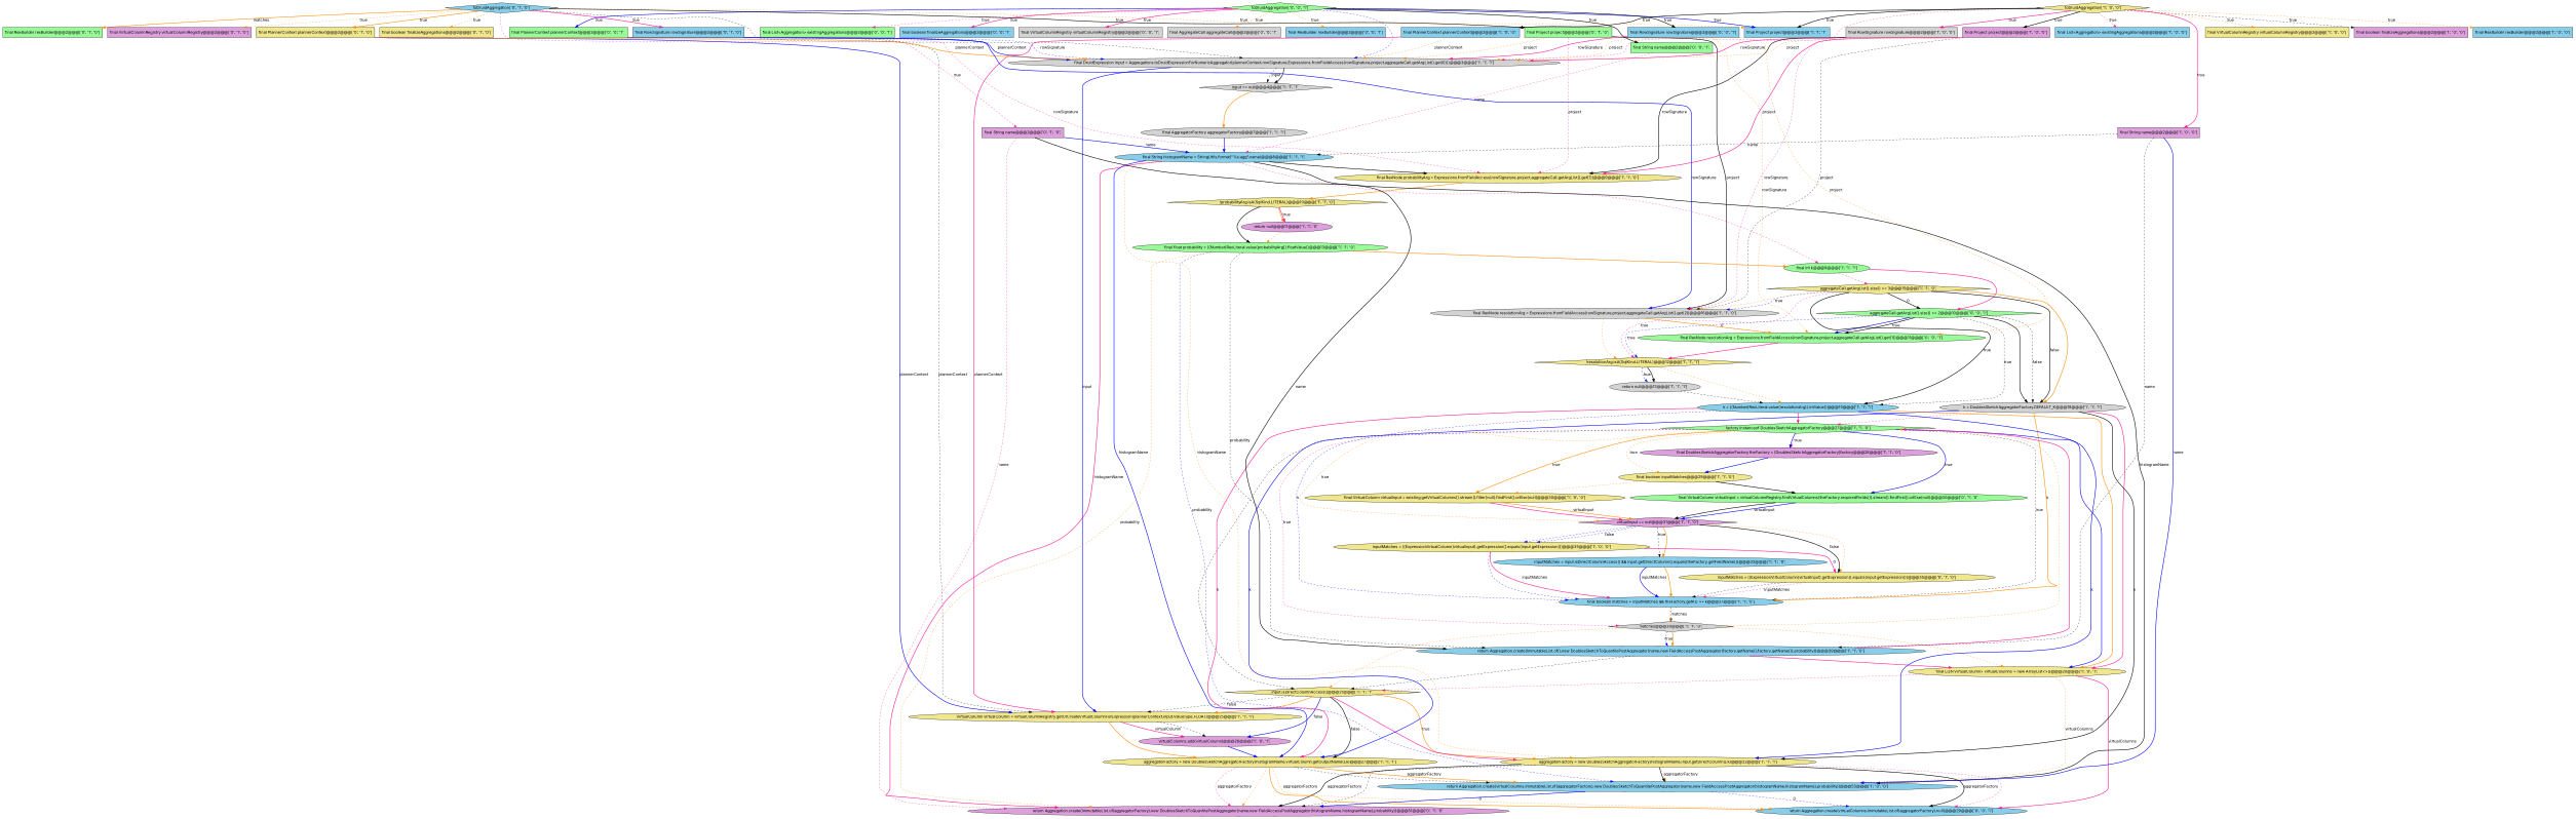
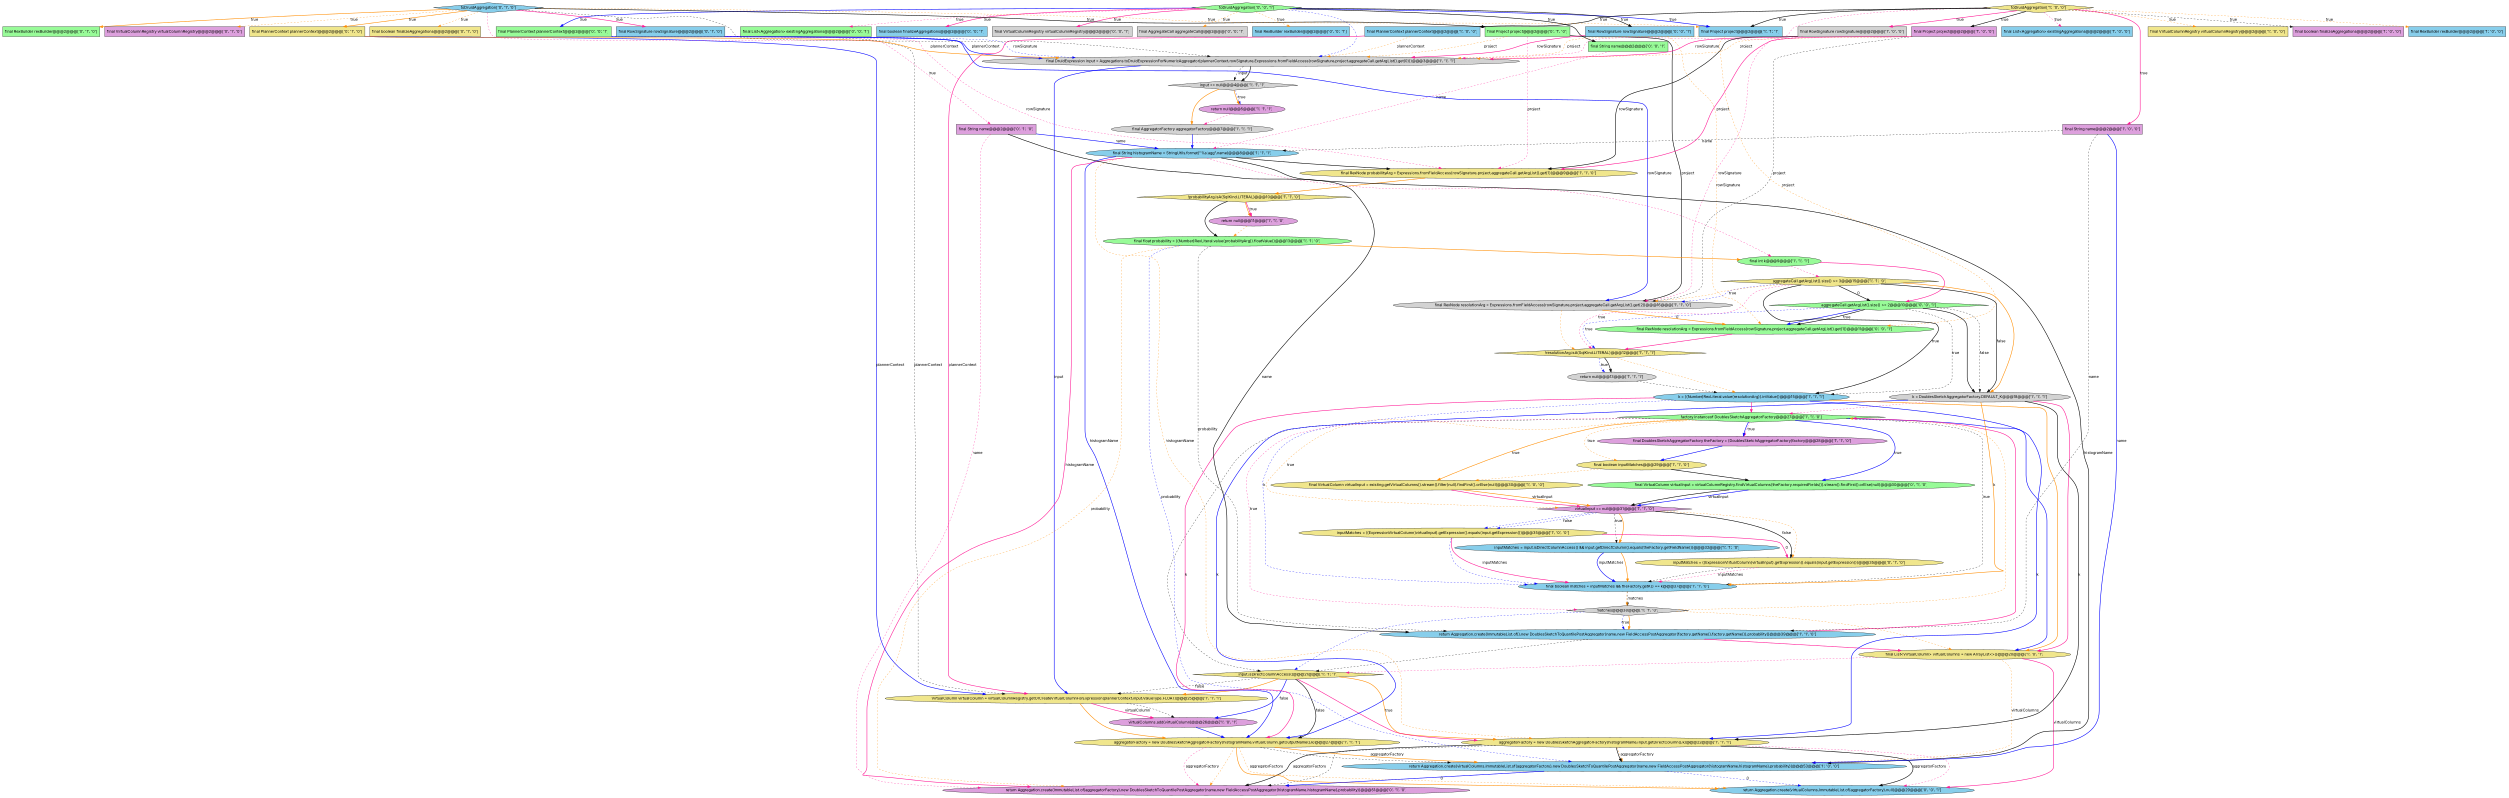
  digraph {
    fontname=Inter
    node [fillcolor=khaki fontname=Inter shape=ellipse style=filled]
    edge [color=darkorange fontname=Inter style=bold]
    n1 [fillcolor=palegreen label="factory instanceof DoublesSketchAggregatorFactory@@@27@@@['1', '1', '0']" shape=diamond]
    n2 [label="final boolean inputMatches@@@29@@@['1', '1', '0']"]
    n3 [fillcolor=palegreen label="final VirtualColumn virtualInput = virtualColumnRegistry.findVirtualColumns(theFactory.requiredFields()).stream().findFirst().orElse(null)@@@30@@@['0', '1', '0']"]
    n4 [fillcolor=plum label="final DoublesSketchAggregatorFactory theFactory = (DoublesSketchAggregatorFactory)factory@@@28@@@['1', '1', '0']"]
    n5 [label="input.isDirectColumnAccess()@@@21@@@['1', '1', '1']" shape=diamond]
    n6 [label="final List<VirtualColumn> virtualColumns = new ArrayList<>()@@@20@@@['1', '0', '1']"]
    n7 [fillcolor=skyblue label="final boolean matches = inputMatches && theFactory.getK() == k@@@37@@@['1', '1', '0']"]
    n8 [label="final VirtualColumn virtualInput = existing.getVirtualColumns().stream().filter(null).findFirst().orElse(null)@@@30@@@['1', '0', '0']"]
    n9 [fillcolor=plum label="virtualInput == null@@@31@@@['1', '1', '0']" shape=diamond]
    n10 [fillcolor=lightgrey label="matches@@@38@@@['1', '1', '0']" shape=diamond]
    n11 [label="VirtualColumn virtualColumn = virtualColumnRegistry.getOrCreateVirtualColumnForExpression(plannerContext,input,ValueType.FLOAT)@@@25@@@['1', '1', '1']"]
    n12 [label="aggregatorFactory = new DoublesSketchAggregatorFactory(histogramName,input.getDirectColumn(),k)@@@22@@@['1', '1', '1']"]
    n13 [label="aggregatorFactory = new DoublesSketchAggregatorFactory(histogramName,virtualColumn.getOutputName(),k)@@@27@@@['1', '1', '1']"]
    n14 [fillcolor=plum label="virtualColumns.add(virtualColumn)@@@26@@@['1', '0', '1']"]
    n15 [fillcolor=skyblue label="return Aggregation.create(virtualColumns,ImmutableList.of(aggregatorFactory),new DoublesSketchToQuantilePostAggregator(name,new FieldAccessPostAggregator(histogramName,histogramName),probability))@@@53@@@['1', '0', '0']"]
    n16 [fillcolor=skyblue label="return Aggregation.create(virtualColumns,ImmutableList.of(aggregatorFactory),null)@@@29@@@['0', '0', '1']"]
    n17 [fillcolor=skyblue label="inputMatches = input.isDirectColumnAccess() && input.getDirectColumn().equals(theFactory.getFieldName())@@@32@@@['1', '1', '0']"]
    n18 [label="inputMatches = ((ExpressionVirtualColumn)virtualInput).getExpression().equals(input.getExpression())@@@35@@@['0', '1', '0']"]
    n19 [label="inputMatches = ((ExpressionVirtualColumn)virtualInput).getExpression().equals(input.getExpression())@@@35@@@['1', '0', '0']"]
    n20 [fillcolor=skyblue label="return Aggregation.create(ImmutableList.of(),new DoublesSketchToQuantilePostAggregator(name,new FieldAccessPostAggregator(factory.getName(),factory.getName()),probability))@@@39@@@['1', '1', '0']"]
    n21 [fillcolor=palegreen label="final Project project@@@2@@@['0', '1', '0']" shape=box]
    n22 [fillcolor=lightgrey label="final RexNode resolutionArg = Expressions.fromFieldAccess(rowSignature,project,aggregateCall.getArgList().get(2))@@@16@@@['1', '1', '0']"]
    n23 [fillcolor=lightgrey label="final DruidExpression input = Aggregations.toDruidExpressionForNumericAggregator(plannerContext,rowSignature,Expressions.fromFieldAccess(rowSignature,project,aggregateCall.getArgList().get(0)))@@@3@@@['1', '1', '1']"]
    n24 [label="final RexNode probabilityArg = Expressions.fromFieldAccess(rowSignature,project,aggregateCall.getArgList().get(1))@@@9@@@['1', '1', '0']"]
    n25 [fillcolor=palegreen label="final RexNode resolutionArg = Expressions.fromFieldAccess(rowSignature,project,aggregateCall.getArgList().get(1))@@@11@@@['0', '0', '1']"]
    n26 [label="!resolutionArg.isA(SqlKind.LITERAL)@@@12@@@['1', '1', '1']" shape=diamond]
    n27 [fillcolor=lightgrey label="input == null@@@4@@@['1', '1', '1']" shape=diamond]
    n28 [label="!probabilityArg.isA(SqlKind.LITERAL)@@@10@@@['1', '1', '0']" shape=diamond]
    n29 [fillcolor=palegreen label="final PlannerContext plannerContext@@@2@@@['0', '0', '1']" shape=box]
    n30 [fillcolor=lightgrey label="final RowSignature rowSignature@@@2@@@['1', '0', '0']" shape=box]
    n31 [label="final boolean finalizeAggregations@@@2@@@['0', '1', '0']" shape=box]
    n32 [fillcolor=palegreen label="aggregateCall.getArgList().size() >= 2@@@10@@@['0', '0', '1']" shape=diamond]
    n33 [fillcolor=lightgrey label="k = DoublesSketchAggregatorFactory.DEFAULT_K@@@18@@@['1', '1', '1']"]
    n34 [fillcolor=skyblue label="k = ((Number)RexLiteral.value(resolutionArg)).intValue()@@@15@@@['1', '1', '1']"]
    n35 [fillcolor=lightgrey label="return null@@@13@@@['1', '1', '1']"]
    n36 [fillcolor=plum label="final boolean finalizeAggregations@@@2@@@['1', '0', '0']" shape=box]
    n37 [fillcolor=skyblue label="final RexBuilder rexBuilder@@@2@@@['1', '0', '0']" shape=box]
    n38 [fillcolor=palegreen label="toDruidAggregation['0', '0', '1']" shape=diamond]
    n39 [fillcolor=palegreen label="final String name@@@2@@@['0', '0', '1']" shape=box]
    n40 [fillcolor=palegreen label="final List<Aggregation> existingAggregations@@@2@@@['0', '0', '1']" shape=box]
    n41 [fillcolor=skyblue label="final boolean finalizeAggregations@@@2@@@['0', '0', '1']" shape=box]
    n42 [fillcolor=lightgrey label="final VirtualColumnRegistry virtualColumnRegistry@@@2@@@['0', '0', '1']" shape=box]
    n43 [fillcolor=lightgrey label="final AggregateCall aggregateCall@@@2@@@['0', '0', '1']" shape=box]
    n44 [fillcolor=skyblue label="final Project project@@@2@@@['1', '1', '1']" shape=box]
    n45 [fillcolor=skyblue label="final RexBuilder rexBuilder@@@2@@@['0', '0', '1']" shape=box]
    n46 [fillcolor=skyblue label="final RowSignature rowSignature@@@2@@@['0', '0', '1']" shape=box]
    n47 [fillcolor=skyblue label="final String histogramName = StringUtils.format(\"%s:agg\",name)@@@8@@@['1', '1', '1']"]
+   n48 [fillcolor=plum label="return null@@@5@@@['1', '1', '1']"]
    n49 [fillcolor=lightgrey label="final AggregatorFactory aggregatorFactory@@@7@@@['1', '1', '1']"]
    n50 [fillcolor=plum label="final Project project@@@2@@@['1', '0', '0']" shape=box]
    n51 [fillcolor=plum label="final String name@@@2@@@['1', '0', '0']" shape=box]
    n52 [fillcolor=plum label="return Aggregation.create(ImmutableList.of(aggregatorFactory),new DoublesSketchToQuantilePostAggregator(name,new FieldAccessPostAggregator(histogramName,histogramName),probability))@@@51@@@['0', '1', '0']"]
    n53 [fillcolor=palegreen label="final int k@@@9@@@['1', '1', '1']"]
    n54 [fillcolor=skyblue label="final PlannerContext plannerContext@@@2@@@['1', '0', '0']" shape=box]
    n55 [label="final PlannerContext plannerContext@@@2@@@['0', '1', '0']" shape=box]
    n56 [fillcolor=plum label="final String name@@@2@@@['0', '1', '0']" shape=box]
    n57 [label="toDruidAggregation['1', '0', '0']" shape=diamond]
    n58 [fillcolor=skyblue label="final List<Aggregation> existingAggregations@@@2@@@['1', '0', '0']" shape=box]
    n59 [label="final VirtualColumnRegistry virtualColumnRegistry@@@2@@@['1', '0', '0']" shape=box]
    n60 [fillcolor=skyblue label="toDruidAggregation['0', '1', '0']" shape=diamond]
    n61 [fillcolor=palegreen label="final RexBuilder rexBuilder@@@2@@@['0', '1', '0']" shape=box]
    n62 [fillcolor=plum label="final VirtualColumnRegistry virtualColumnRegistry@@@2@@@['0', '1', '0']" shape=box]
    n63 [fillcolor=skyblue label="final RowSignature rowSignature@@@2@@@['0', '1', '0']" shape=box]
    n64 [fillcolor=plum label="return null@@@11@@@['1', '1', '0']"]
    n65 [fillcolor=palegreen label="final float probability = ((Number)RexLiteral.value(probabilityArg)).floatValue()@@@13@@@['1', '1', '0']"]
    n66 [label="aggregateCall.getArgList().size() >= 3@@@15@@@['1', '1', '0']" shape=diamond]
    n1 -> n2 [label=true style=dashed]
    n1 -> n3 [color=blue label=true]
    n1 -> n4 [color=deeppink label=true style=dashed]
    n1 -> n4 [color=blue]
    n1 -> n5 [color=black style=dashed]
    n1 -> n6 [color=blue]
    n1 -> n7 [color=black label=true style=dashed]
    n1 -> n8 [label=true]
    n1 -> n9 [label=true style=dashed]
    n1 -> n10 [color=deeppink label=true style=dashed]
    n2 -> n3 [color=black]
    n2 -> n8 [style=dashed]
    n3 -> n9 [color=blue label=virtualInput]
    n3 -> n9 [color=black]
    n4 -> n2 [color=blue]
    n5 -> n11
    n5 -> n11 [color=black label=false style=dashed]
    n5 -> n12 [label=true]
    n5 -> n12 [color=deeppink]
    n5 -> n13 [color=black label=false]
    n5 -> n14 [color=blue label=false]
    n6 -> n5 [color=deeppink style=dashed]
    n6 -> n15 [label=virtualColumns style=dashed]
    n6 -> n16 [color=deeppink label=virtualColumns]
    n7 -> n10 [color=black label=matches style=dashed]
    n7 -> n10 [style=dashed]
    n8 -> n9 [label=virtualInput]
    n8 -> n9 [color=deeppink]
    n9 -> n17 [color=black label=true style=dashed]
    n9 -> n17
    n9 -> n18 [color=black label=false]
    n9 -> n18 [style=dashed]
    n9 -> n19 [color=blue style=dashed]
    n9 -> n19 [color=blue label=false style=dashed]
    n10 -> n1 [style=dashed]
-   n10 -> n5 [style=dashed]
+   n10 -> n5 [color=blue style=dashed]
    n10 -> n6 [style=dashed]
    n10 -> n20 [color=blue label=true style=dashed]
    n10 -> n20
    n11 -> n13
    n11 -> n14 [color=black style=dashed]
    n11 -> n14 [color=deeppink label=virtualColumn]
    n12 -> n15 [label=aggregatorFactory style=dashed]
    n12 -> n15 [color=black]
    n12 -> n16 [color=black label=aggregatorFactory]
    n12 -> n16 [color=deeppink style=dashed]
    n12 -> n52 [color=black style=dashed]
    n12 -> n52 [color=black label=aggregatorFactory]
    n13 -> n15 [label=aggregatorFactory]
    n13 -> n15 [color=black style=dashed]
    n13 -> n16
    n13 -> n16 [label=aggregatorFactory style=dashed]
    n13 -> n52 [style=dashed]
    n13 -> n52 [color=deeppink label=aggregatorFactory style=dashed]
    n14 -> n13 [color=blue]
    n15 -> n16 [color=blue label=0 style=dashed]
    n15 -> n52 [color=blue label=0]
    n17 -> n7 [color=blue label=inputMatches]
    n17 -> n7
    n18 -> n7 [color=deeppink label=inputMatches style=dashed]
    n18 -> n7 [color=black style=dashed]
    n19 -> n7 [color=deeppink label=inputMatches]
    n19 -> n7 [color=blue style=dashed]
    n19 -> n18 [color=deeppink label=0]
    n20 -> n1 [color=deeppink]
    n20 -> n5 [color=black style=dashed]
    n20 -> n6 [color=deeppink]
    n21 -> n22 [color=black label=project]
    n21 -> n23 [label=project style=dashed]
    n21 -> n24 [color=deeppink label=project style=dashed]
    n22 -> n25 [label=0]
    n22 -> n26 [style=dashed]
    n23 -> n11 [color=blue label=input]
    n23 -> n27 [color=black label=input style=dashed]
    n23 -> n27 [color=black]
    n24 -> n28
    n25 -> n26 [color=deeppink]
    n26 -> n34 [style=dashed]
    n26 -> n35 [color=blue label=true style=dashed]
    n26 -> n35 [color=black]
+   n27 -> n48 [color=blue label=true style=dashed]
+   n27 -> n48
    n27 -> n49
    n28 -> n64
    n28 -> n64 [color=deeppink label=true]
    n28 -> n65 [color=black]
    n29 -> n11 [color=black label=plannerContext style=dashed]
    n29 -> n23 [color=blue label=plannerContext]
    n30 -> n22 [color=deeppink label=rowSignature style=dashed]
    n30 -> n23 [color=deeppink label=rowSignature]
    n30 -> n24 [color=black label=rowSignature]
    n32 -> n25 [color=blue]
    n32 -> n25 [color=black label=true]
    n32 -> n26 [color=blue label=true style=dashed]
    n32 -> n33 [color=black label=false style=dashed]
    n32 -> n33 [color=black]
    n32 -> n34 [color=black label=true style=dashed]
    n33 -> n1 [color=deeppink style=dashed]
    n33 -> n6 [color=deeppink]
    n33 -> n7 [label=k]
    n33 -> n12 [color=black label=k]
    n33 -> n13 [color=blue label=k]
    n34 -> n1 [color=deeppink]
    n34 -> n6
    n34 -> n7 [color=blue label=k style=dashed]
    n34 -> n12 [color=blue label=k]
    n34 -> n13 [color=deeppink label=k]
    n35 -> n34 [color=black style=dashed]
    n38 -> n23 [color=blue style=dashed]
    n38 -> n29 [color=blue label=true]
    n38 -> n39 [color=black label=true]
    n38 -> n40 [color=deeppink label=true style=dashed]
    n38 -> n41 [color=deeppink label=true]
    n38 -> n42 [color=deeppink label=true]
    n38 -> n43 [label=true style=dashed]
    n38 -> n44 [color=blue label=true]
    n38 -> n45 [label=true style=dashed]
    n38 -> n46 [color=black label=true]
    n39 -> n47 [color=deeppink label=name style=dashed]
    n44 -> n23 [label=project style=dashed]
    n44 -> n25 [label=project style=dashed]
    n46 -> n23 [color=deeppink label=rowSignature]
    n46 -> n25 [label=rowSignature style=dashed]
    n47 -> n12 [label=histogramName style=dashed]
    n47 -> n13 [color=blue label=histogramName]
    n47 -> n15 [color=black label=histogramName]
    n47 -> n24 [color=black]
    n47 -> n52 [color=deeppink label=histogramName]
    n47 -> n53 [color=deeppink style=dashed]
+   n48 -> n49 [color=deeppink style=dashed]
    n49 -> n47 [color=blue]
    n50 -> n22 [color=black label=project style=dashed]
    n50 -> n23 [label=project style=dashed]
    n50 -> n24 [color=deeppink label=project]
    n51 -> n15 [color=blue label=name]
    n51 -> n20 [color=black label=name style=dashed]
    n51 -> n47 [color=black label=name style=dashed]
    n53 -> n32 [color=deeppink]
    n53 -> n66 [color=deeppink style=dashed]
    n54 -> n11 [color=deeppink label=plannerContext]
    n54 -> n23 [label=plannerContext style=dashed]
    n55 -> n11 [color=blue label=plannerContext]
    n55 -> n23 [label=plannerContext]
    n56 -> n20 [color=black label=name]
    n56 -> n47 [color=blue label=name]
    n56 -> n52 [color=deeppink label=name style=dashed]
    n57 -> n23 [color=deeppink style=dashed]
    n57 -> n30 [color=deeppink label=true]
    n57 -> n36 [color=black label=true style=dashed]
    n57 -> n37 [label=true style=dashed]
    n57 -> n44 [color=black label=true]
    n57 -> n50 [color=black label=true]
    n57 -> n51 [color=deeppink label=true]
    n57 -> n54 [color=black label=true]
    n57 -> n58 [color=deeppink label=true style=dashed]
    n57 -> n59 [label=true style=dashed]
    n60 -> n21 [color=black label=true]
    n60 -> n23 [color=black style=dashed]
    n60 -> n31 [label=true style=dashed]
    n60 -> n44 [label=true style=dashed]
    n60 -> n55 [label=true]
    n60 -> n56 [color=deeppink label=true style=dashed]
-   n60 -> n61 [label=matches]
+   n60 -> n61 [label=true]
    n60 -> n62 [label=true style=dashed]
    n60 -> n63 [color=deeppink label=true]
    n63 -> n22 [color=blue label=rowSignature]
    n63 -> n23 [color=blue label=rowSignature style=dashed]
    n63 -> n24 [color=deeppink label=rowSignature style=dashed]
    n64 -> n65 [style=dashed]
    n65 -> n15 [color=blue label=probability style=dashed]
    n65 -> n20 [color=black label=probability style=dashed]
    n65 -> n52 [label=probability style=dashed]
    n65 -> n53
    n66 -> n22 [color=blue label=true style=dashed]
    n66 -> n22 [style=dashed]
    n66 -> n26 [color=deeppink label=true style=dashed]
    n66 -> n32 [color=black label=0]
    n66 -> n33 [color=black label=false]
    n66 -> n33
    n66 -> n34 [color=black label=true]
  }
